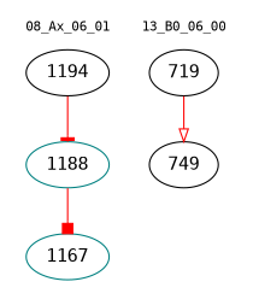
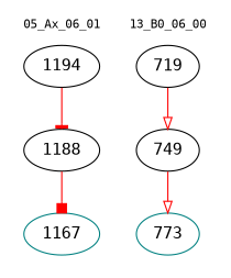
  digraph {
    fontname="DejaVu Sans Mono"
    node [color=teal fontname="DejaVu Sans Mono"]
    edge [arrowhead=onormal color=red fontname="DejaVu Sans Mono"]
-   n1 [label=1188]
+   n1 [color=black label=1188]
    n2 [label=1167]
    n3 [color=black label=1194]
    n4 [color=black label=749]
    n5 [color=black label=719]
+   n6 [label=773]
    subgraph cluster_1 {
      color=white
      fontsize=10
-     label="08_Ax_06_01"
+     label="05_Ax_06_01"
      n1
      n2
      n3
    }
    subgraph cluster_2 {
      color=white
      fontsize=10
      label="13_B0_06_00"
      n4
      n5
+     n6
    }
    n1 -> n2 [arrowhead=box]
    n3 -> n1 [arrowhead=tee]
+   n4 -> n6
    n5 -> n4
  }
